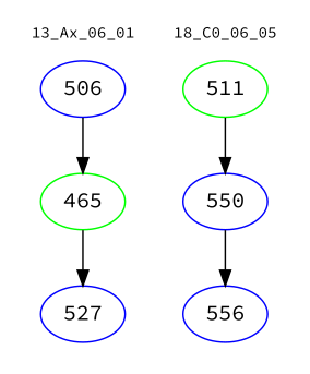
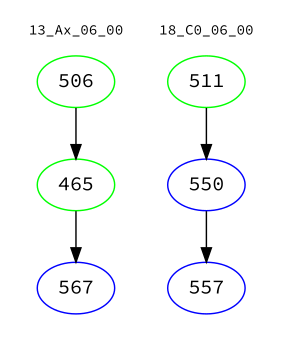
  digraph {
    fontname="Source Code Pro"
    node [color=green fontname="Source Code Pro"]
    edge [color=black fontname="Source Code Pro"]
-   n1 [color=blue label=506]
+   n1 [label=506]
    n2 [label=465]
-   n3 [color=blue label=527]
+   n3 [color=blue label=567]
    n4 [label=511]
    n5 [color=blue label=550]
-   n6 [color=blue label=556]
+   n6 [color=blue label=557]
    subgraph cluster_1 {
      color=white
      fontsize=10
-     label="13_Ax_06_01"
+     label="13_Ax_06_00"
      n1
      n2
      n3
    }
    subgraph cluster_2 {
      color=white
      fontsize=10
-     label="18_C0_06_05"
+     label="18_C0_06_00"
      n4
      n5
      n6
    }
    n1 -> n2
    n2 -> n3
    n4 -> n5
    n5 -> n6
  }
